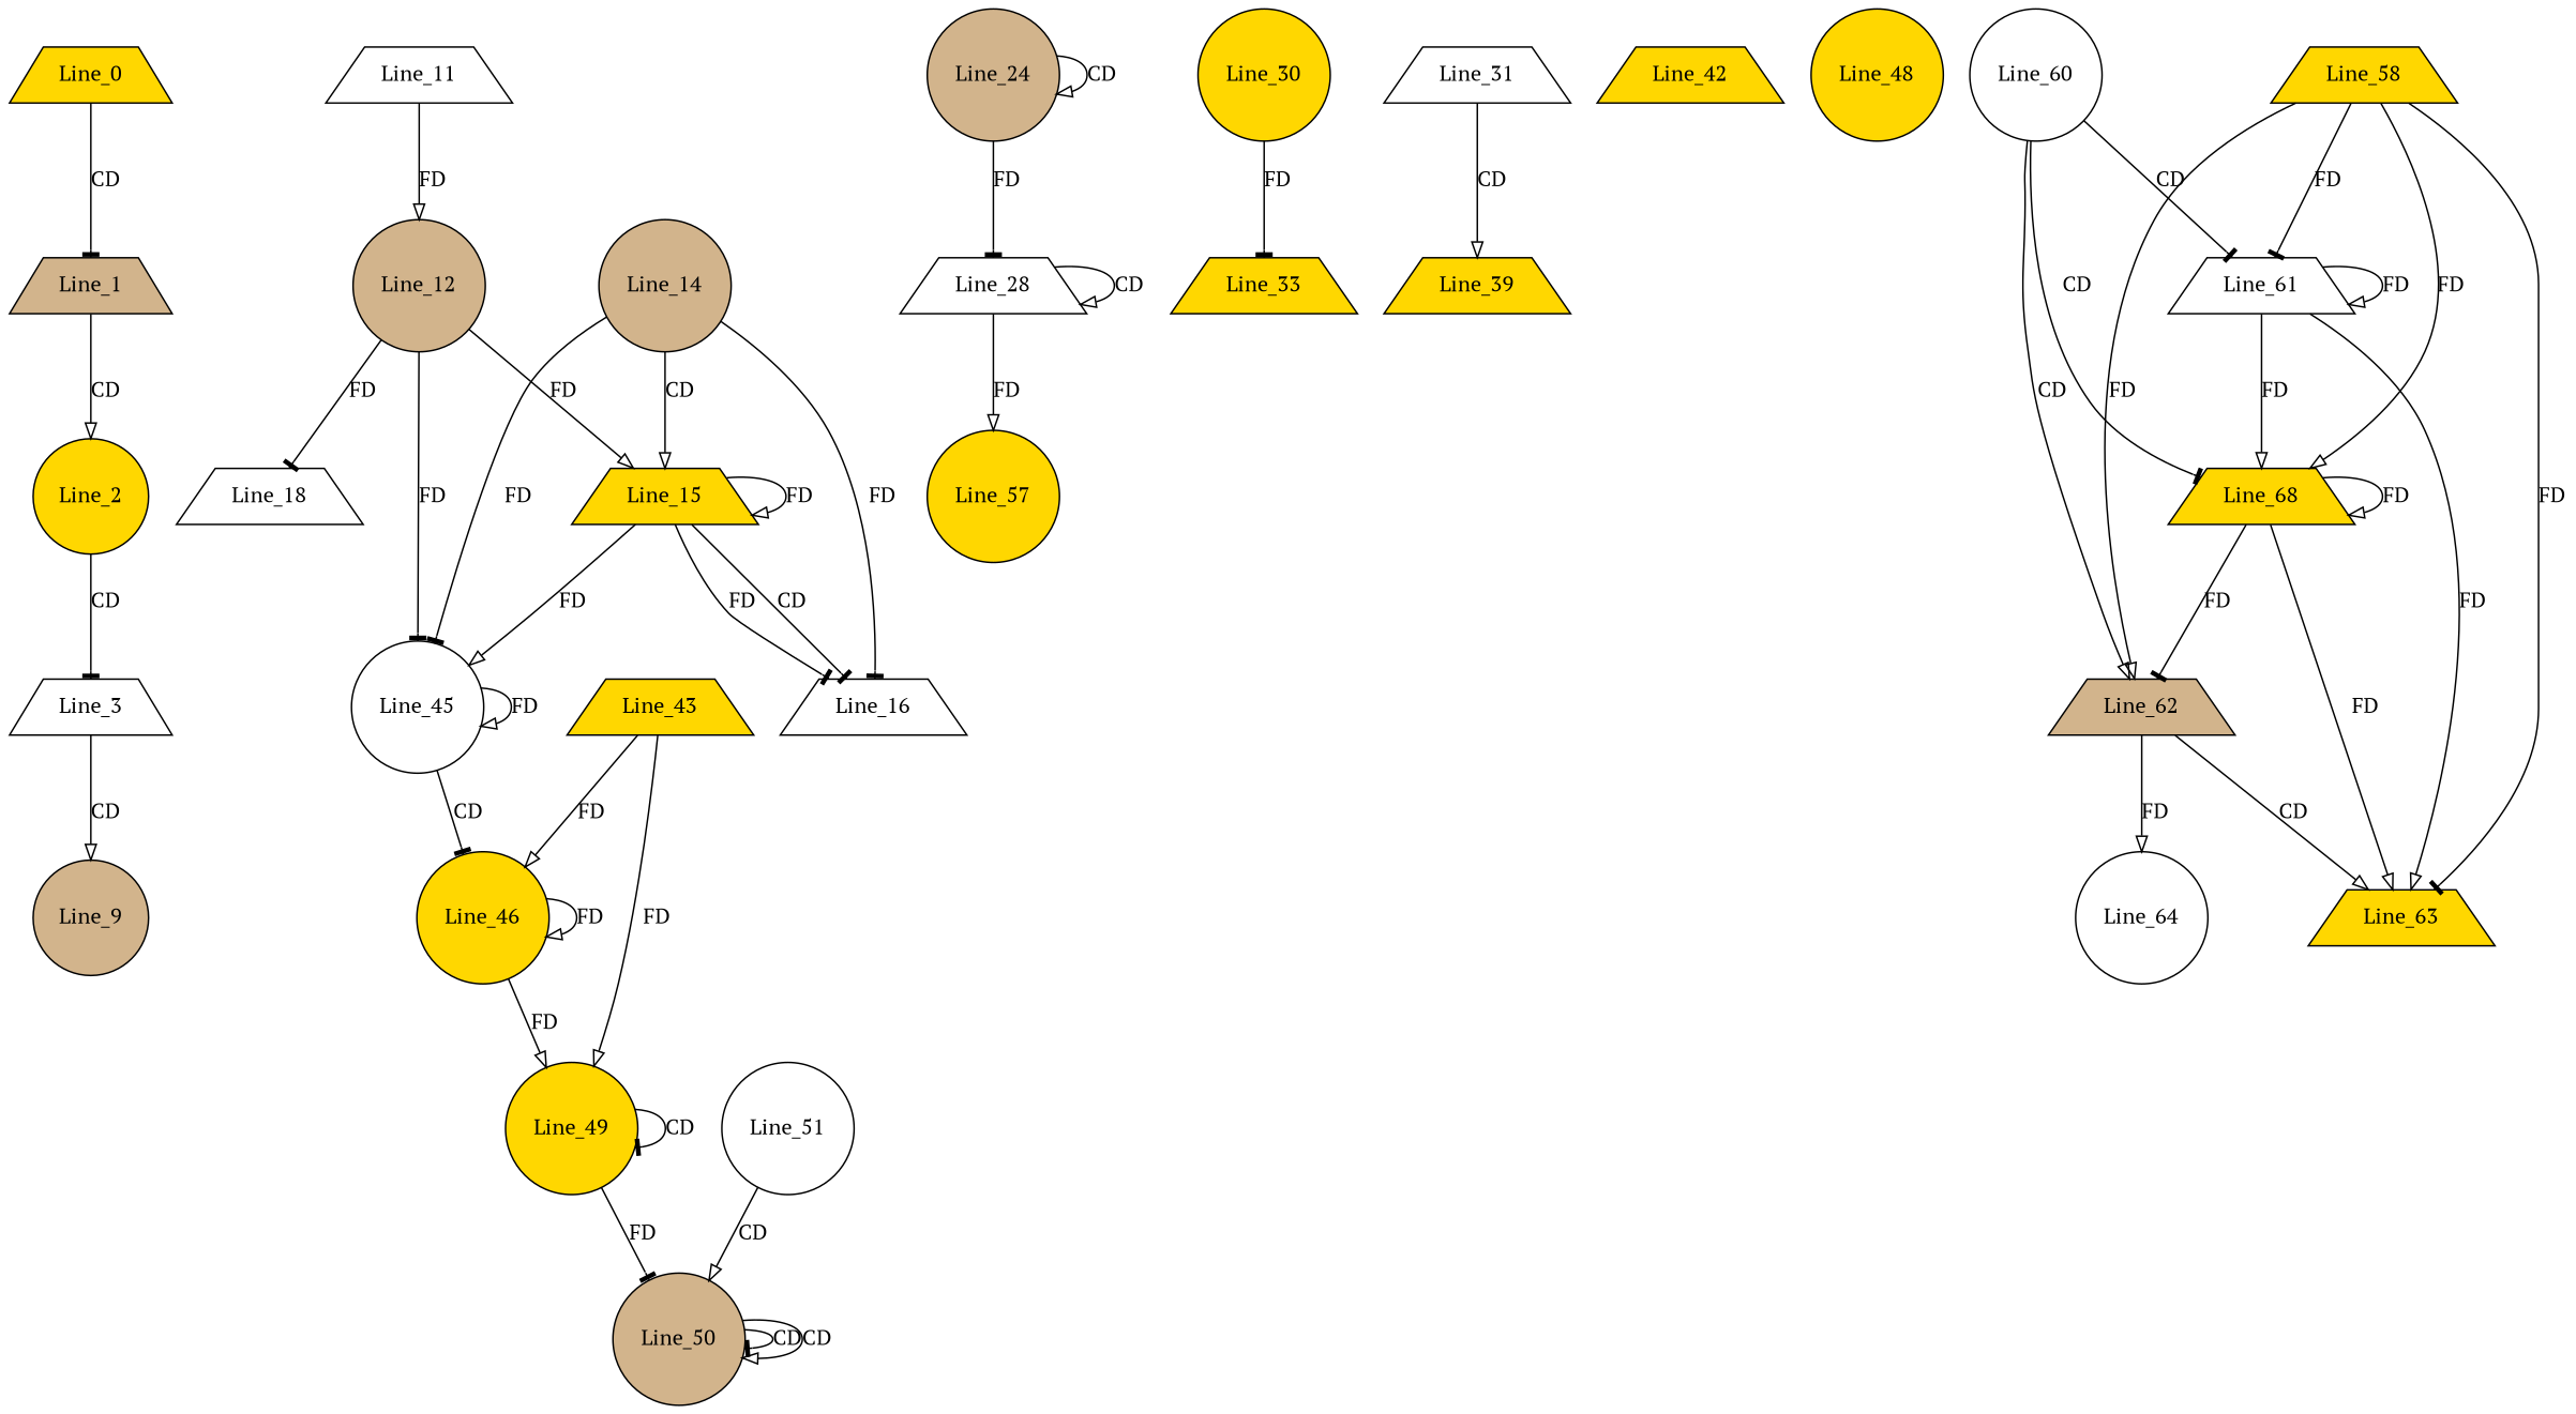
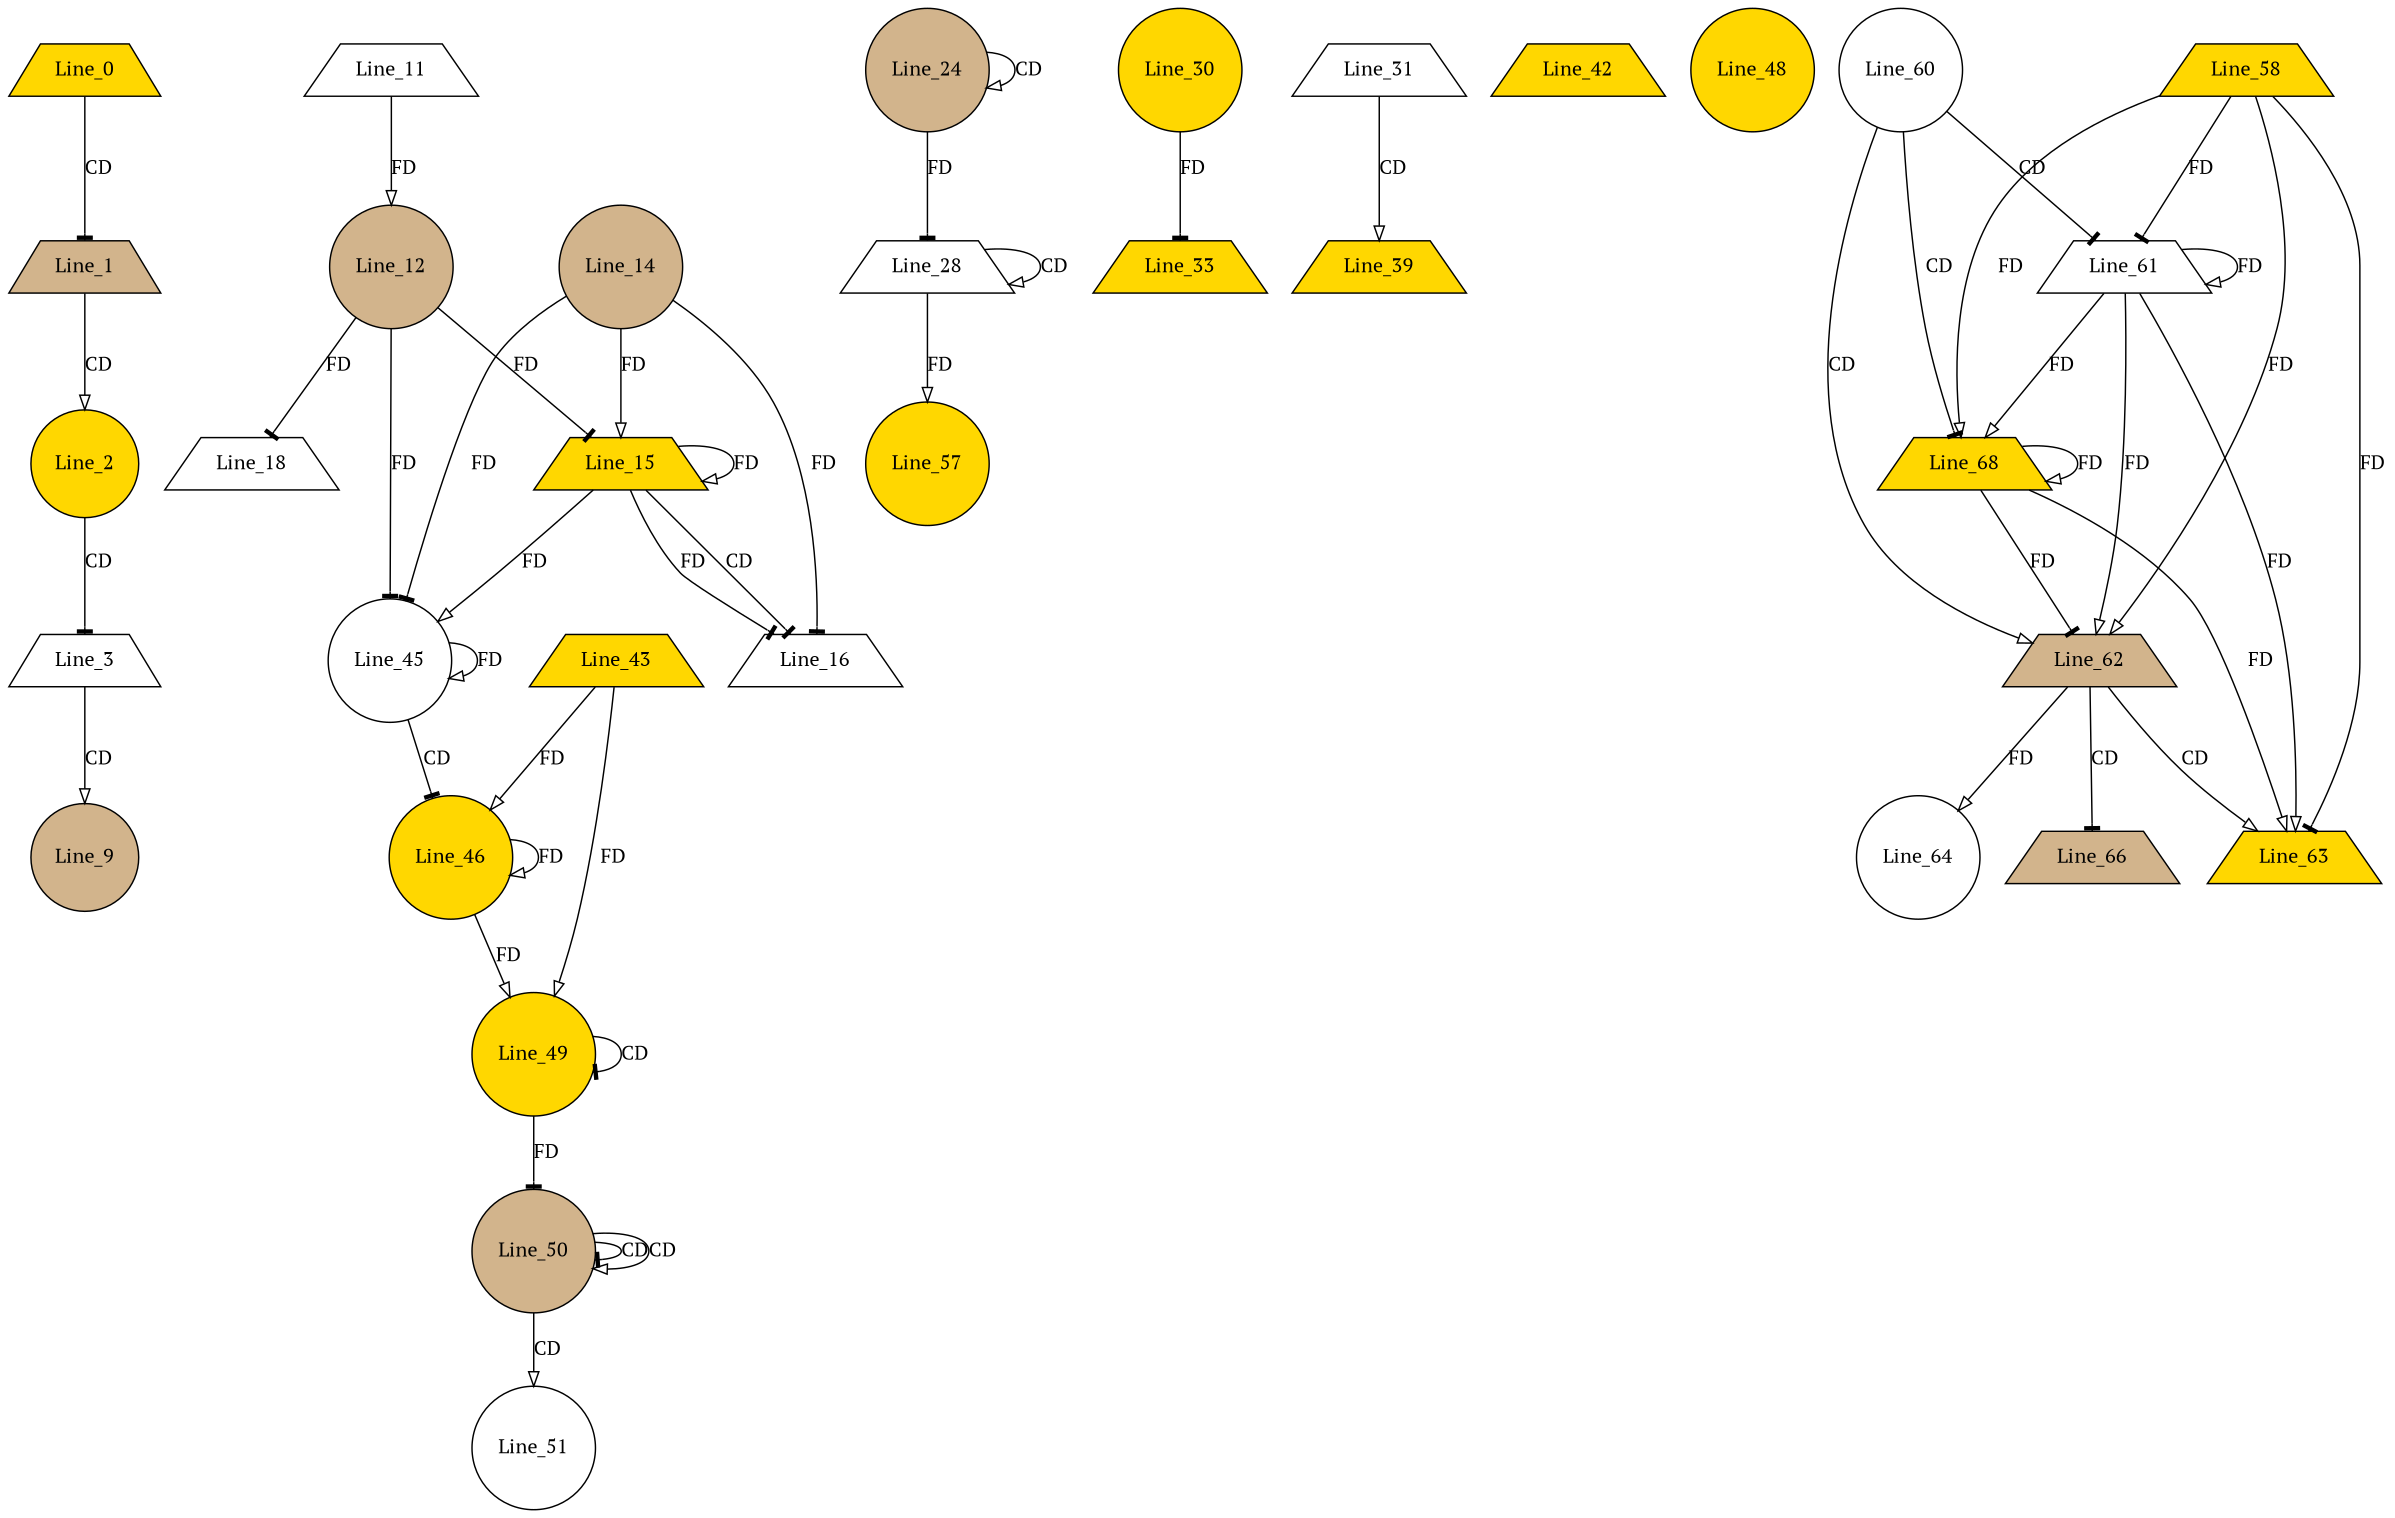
  digraph {
    fontname="PT Serif"
    node [fillcolor=gold fontname="PT Serif" shape=trapezium style=filled]
    edge [arrowhead=onormal fontname="PT Serif"]
    Line_1 [fillcolor=tan]
    Line_0
    Line_2 [shape=circle]
    Line_3 [fillcolor=white]
    Line_9 [fillcolor=tan shape=circle]
    Line_11 [fillcolor=white]
    Line_12 [fillcolor=tan shape=circle]
    Line_15
    Line_18 [fillcolor=white]
    Line_45 [fillcolor=white shape=circle]
    Line_16 [fillcolor=white]
    Line_46 [shape=circle]
    Line_14 [fillcolor=tan shape=circle]
    Line_24 [fillcolor=tan shape=circle]
    Line_28 [fillcolor=white]
    Line_57 [shape=circle]
    Line_30 [shape=circle]
    Line_33
    Line_31 [fillcolor=white]
    Line_39
    Line_42
    Line_49 [shape=circle]
    Line_50 [fillcolor=tan shape=circle]
    Line_43
    Line_48 [shape=circle]
    Line_51 [fillcolor=white shape=circle]
    Line_60 [fillcolor=white shape=circle]
    Line_61 [fillcolor=white]
    Line_62 [fillcolor=tan]
    Line_68
    Line_63
    Line_64 [fillcolor=white shape=circle]
+   Line_66 [fillcolor=tan]
    Line_58
    Line_1 -> Line_2 [label=CD]
    Line_0 -> Line_1 [arrowhead=tee label=CD]
    Line_2 -> Line_3 [arrowhead=tee label=CD]
    Line_3 -> Line_9 [label=CD]
    Line_11 -> Line_12 [label=FD]
-   Line_12 -> Line_15 [label=FD]
+   Line_12 -> Line_15 [arrowhead=tee label=FD]
    Line_12 -> Line_18 [arrowhead=tee label=FD]
    Line_12 -> Line_45 [arrowhead=tee label=FD]
    Line_15 -> Line_15 [label=FD]
    Line_15 -> Line_45 [label=FD]
    Line_15 -> Line_16 [arrowhead=tee label=CD]
    Line_15 -> Line_16 [arrowhead=tee label=FD]
    Line_45 -> Line_45 [label=FD]
    Line_45 -> Line_46 [arrowhead=tee label=CD]
    Line_46 -> Line_46 [label=FD]
    Line_46 -> Line_49 [label=FD]
-   Line_14 -> Line_15 [label=CD]
+   Line_14 -> Line_15 [label=FD]
    Line_14 -> Line_45 [arrowhead=tee label=FD]
    Line_14 -> Line_16 [arrowhead=tee label=FD]
    Line_24 -> Line_24 [label=CD]
    Line_24 -> Line_28 [arrowhead=tee label=FD]
    Line_28 -> Line_28 [label=CD]
    Line_28 -> Line_57 [label=FD]
    Line_30 -> Line_33 [arrowhead=tee label=FD]
    Line_31 -> Line_39 [label=CD]
    Line_49 -> Line_49 [arrowhead=tee label=CD]
    Line_49 -> Line_50 [arrowhead=tee label=FD]
    Line_50 -> Line_50 [arrowhead=tee label=CD]
    Line_50 -> Line_50 [label=CD]
-   Line_51 -> Line_50 [label=CD]
+   Line_50 -> Line_51 [label=CD]
    Line_43 -> Line_46 [label=FD]
    Line_43 -> Line_49 [label=FD]
    Line_60 -> Line_61 [arrowhead=tee label=CD]
    Line_60 -> Line_62 [label=CD]
    Line_60 -> Line_68 [arrowhead=tee label=CD]
    Line_61 -> Line_61 [label=FD]
+   Line_61 -> Line_62 [label=FD]
    Line_61 -> Line_68 [label=FD]
    Line_61 -> Line_63 [label=FD]
    Line_62 -> Line_63 [label=CD]
    Line_62 -> Line_64 [label=FD]
+   Line_62 -> Line_66 [arrowhead=tee label=CD]
    Line_68 -> Line_62 [arrowhead=tee label=FD]
    Line_68 -> Line_68 [label=FD]
    Line_68 -> Line_63 [label=FD]
    Line_58 -> Line_61 [arrowhead=tee label=FD]
    Line_58 -> Line_62 [label=FD]
    Line_58 -> Line_68 [label=FD]
    Line_58 -> Line_63 [arrowhead=tee label=FD]
  }
